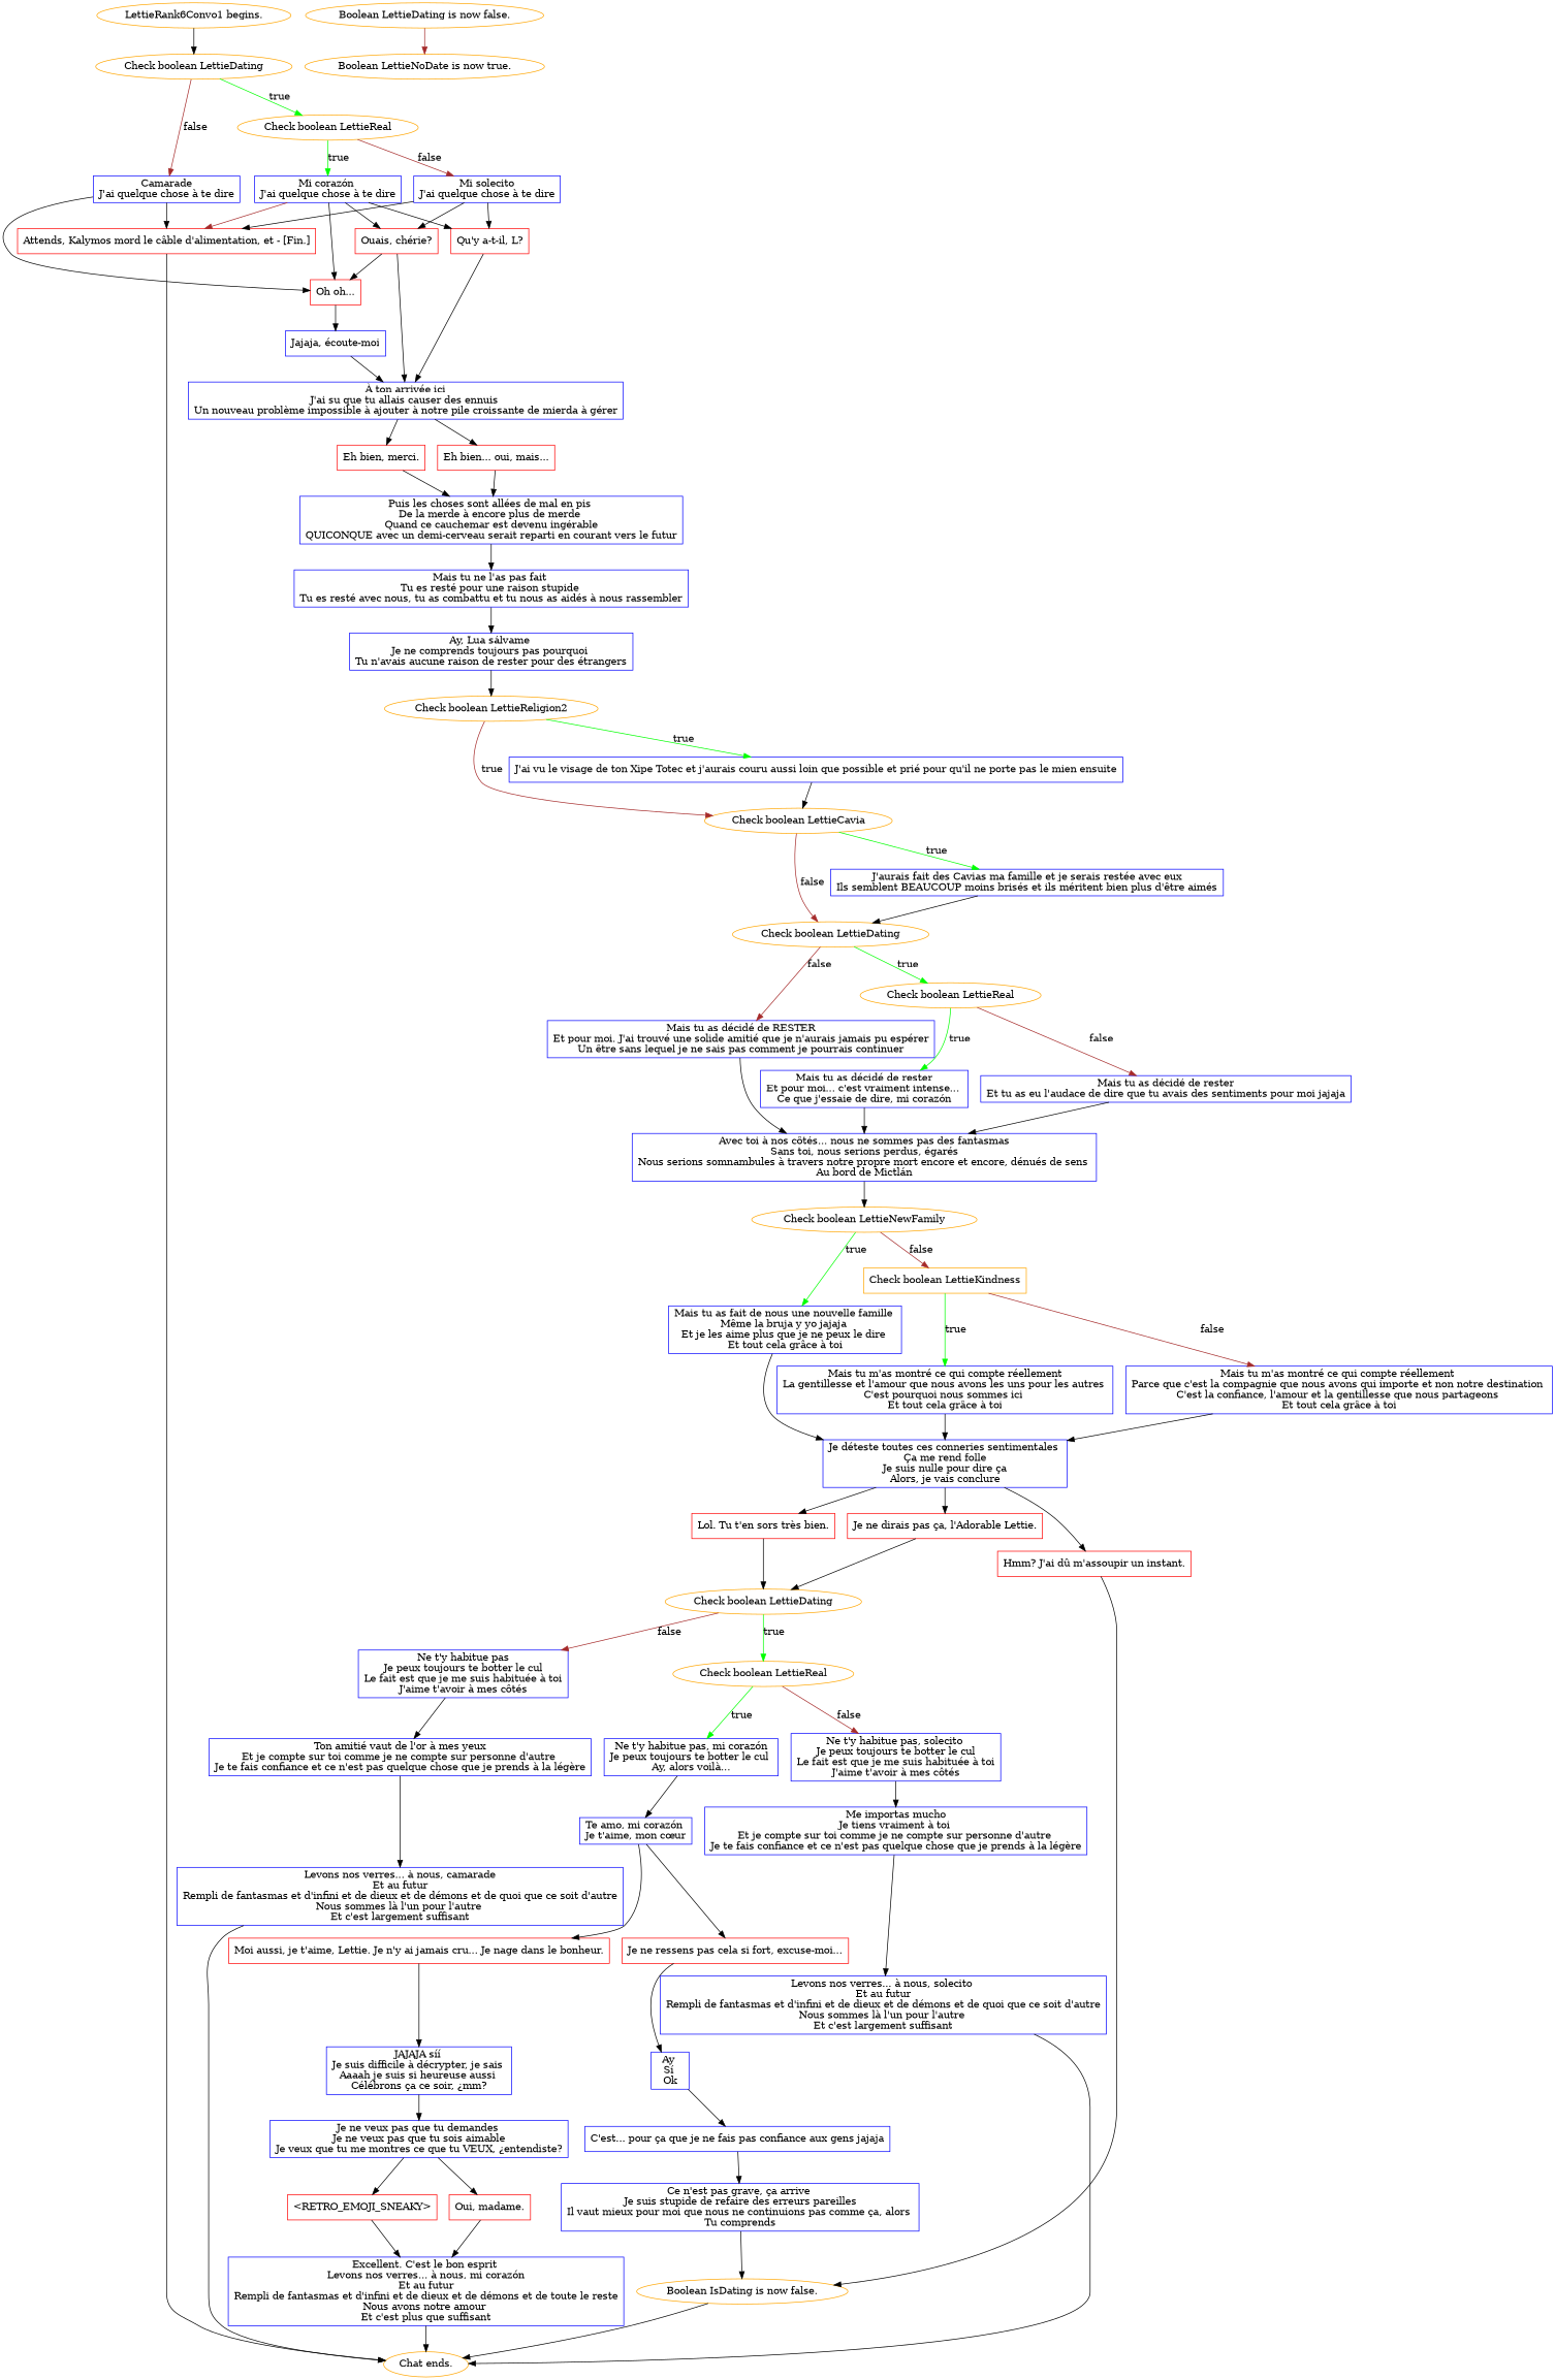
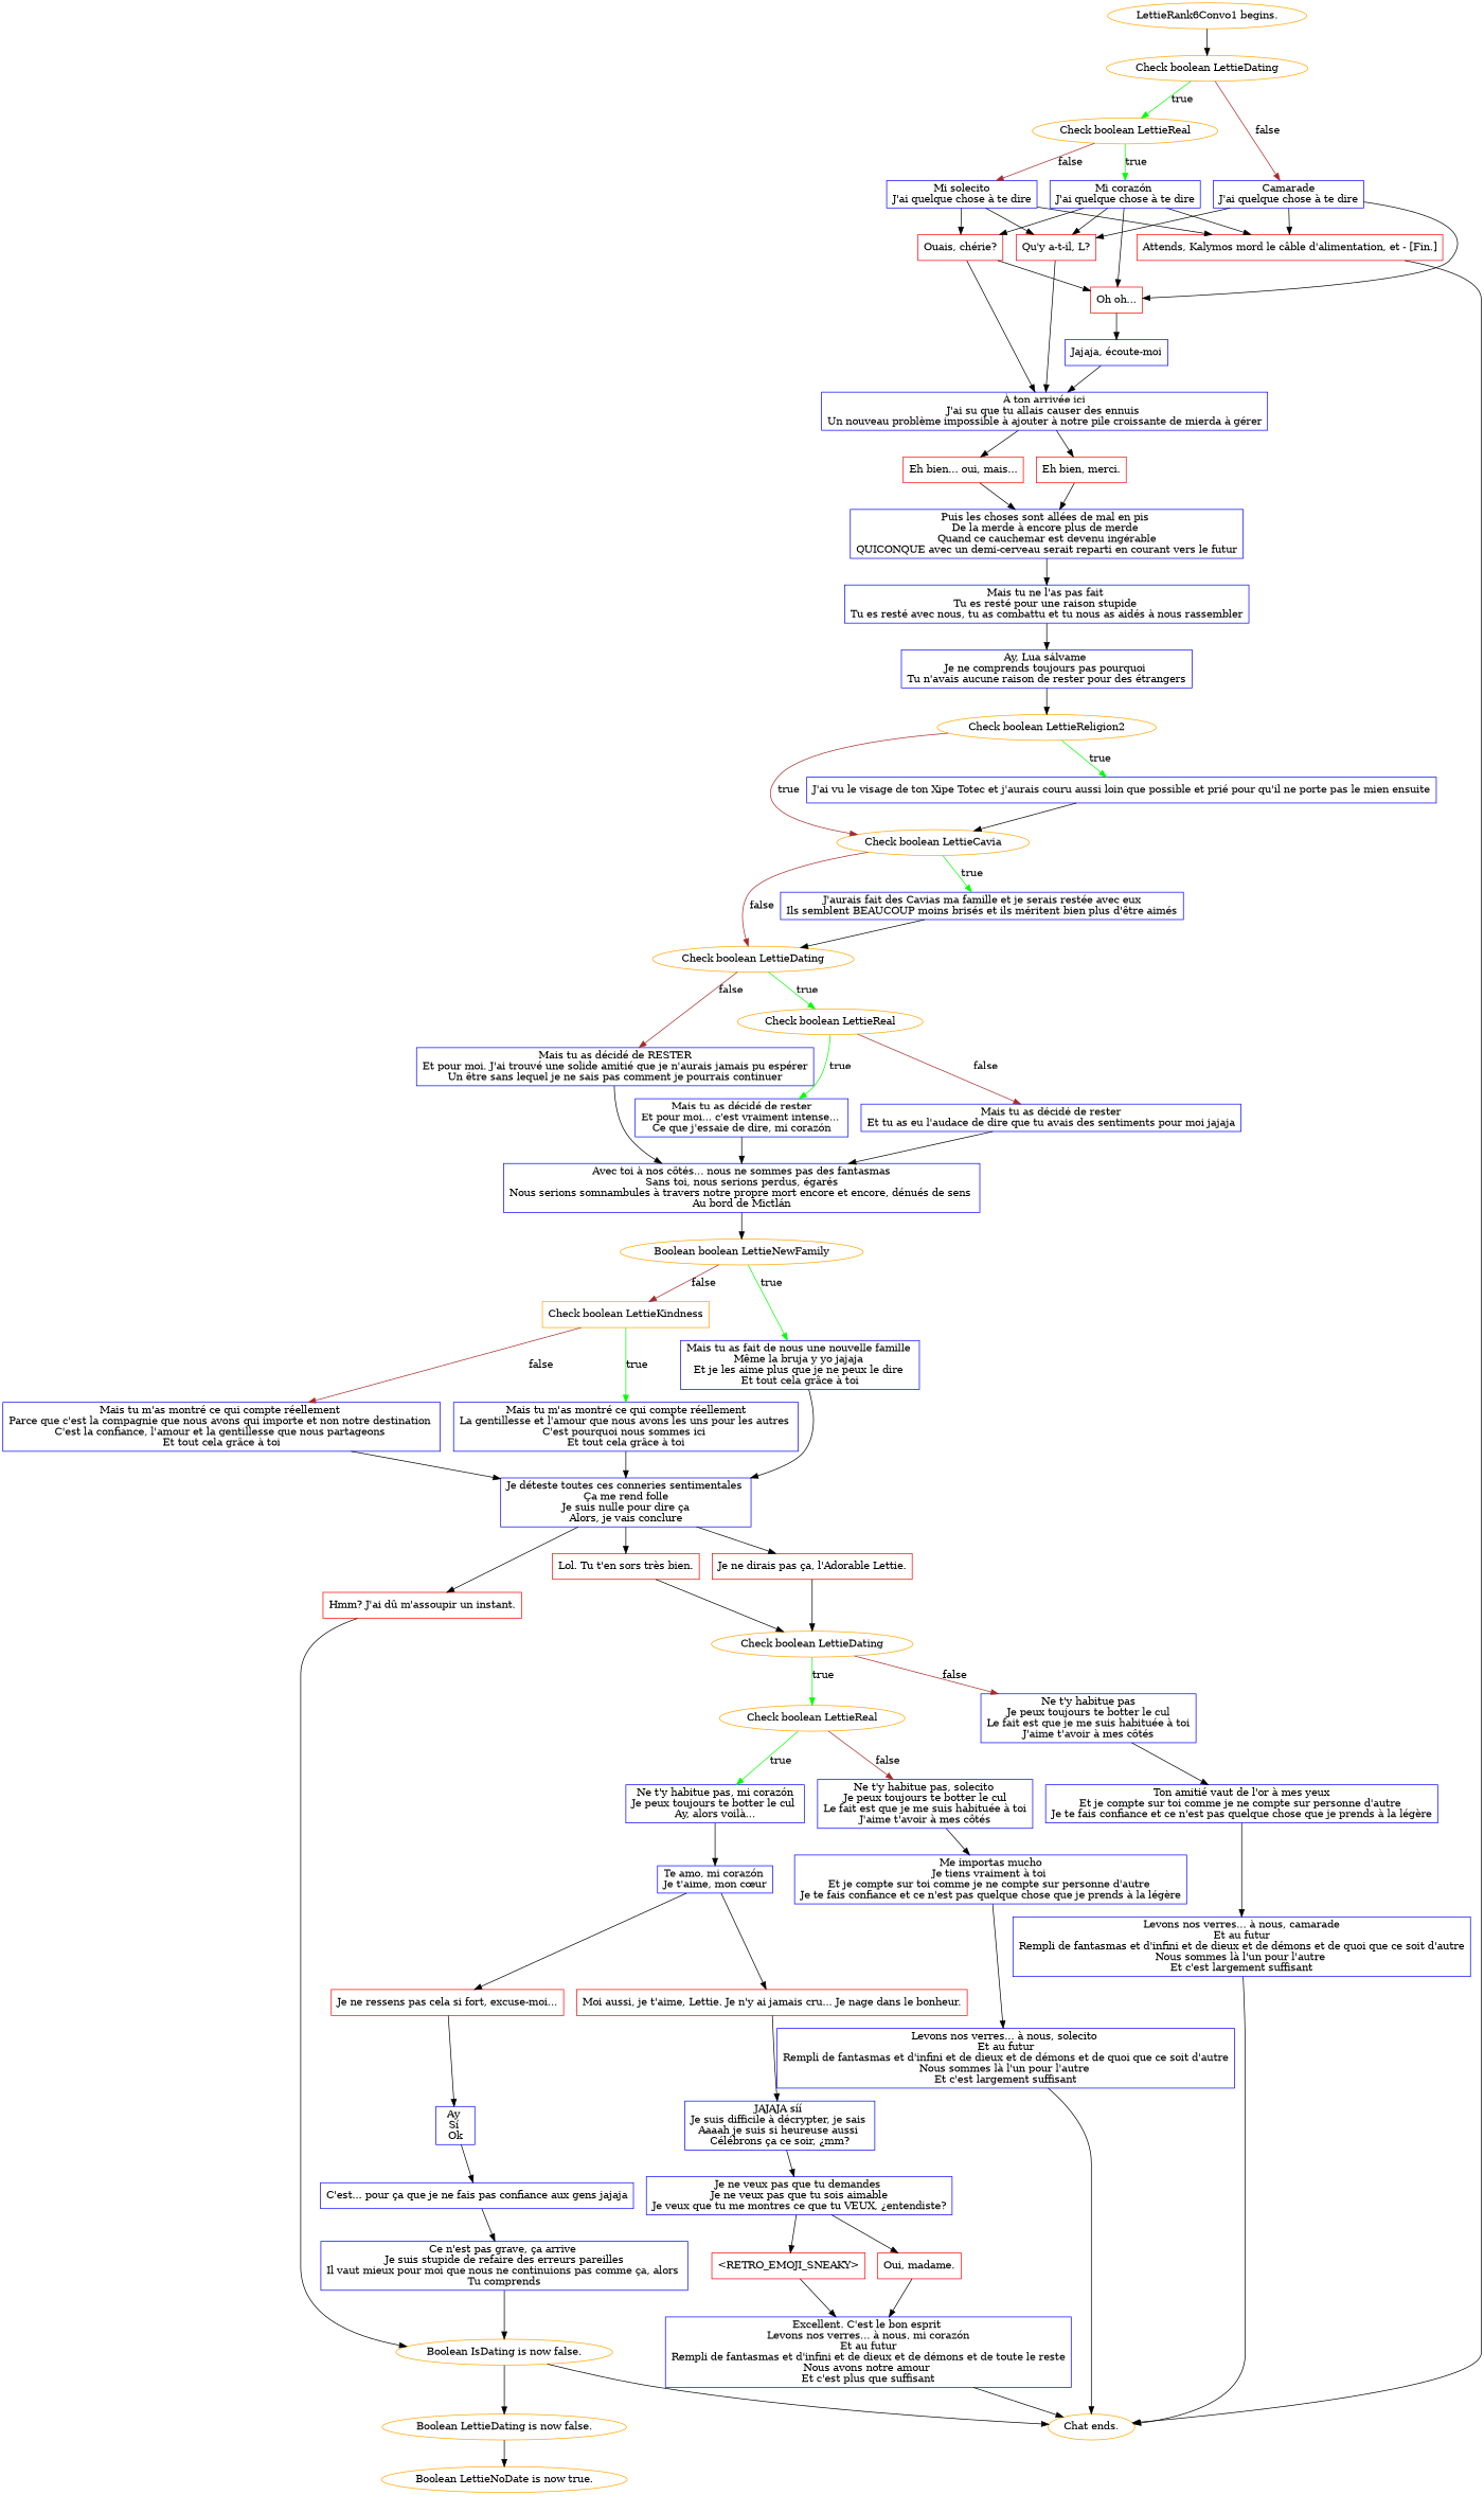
  digraph {
    node [color=blue shape=box]
    "LettieRank6Convo1 begins." [color=orange shape=""]
    n2 [color=orange label="Check boolean LettieDating" shape=""]
    n3 [color=orange label="Check boolean LettieReal" shape=""]
    n4 [label="Camarade\nJ'ai quelque chose à te dire"]
    n5 [label="Mi corazón \nJ'ai quelque chose à te dire"]
    n6 [label="Mi solecito\nJ'ai quelque chose à te dire"]
    n7 [color=red label="Qu'y a-t-il, L?"]
    n8 [color=red label="Oh oh..."]
    n9 [color=red label="Attends, Kalymos mord le câble d'alimentation, et - [Fin.]"]
    n10 [color=red label="Ouais, chérie?"]
    n11 [label="À ton arrivée ici\nJ'ai su que tu allais causer des ennuis \nUn nouveau problème impossible à ajouter à notre pile croissante de mierda à gérer"]
    n12 [label="Jajaja, écoute-moi"]
    "Chat ends." [color=orange shape=""]
    n14 [color=red label="Eh bien, merci."]
    n15 [color=red label="Eh bien... oui, mais..."]
    n16 [label="Puis les choses sont allées de mal en pis \nDe la merde à encore plus de merde \nQuand ce cauchemar est devenu ingérable\nQUICONQUE avec un demi-cerveau serait reparti en courant vers le futur"]
    n17 [label="Mais tu ne l'as pas fait \nTu es resté pour une raison stupide \nTu es resté avec nous, tu as combattu et tu nous as aidés à nous rassembler"]
    n18 [label="Ay, Lua sálvame \nJe ne comprends toujours pas pourquoi \nTu n'avais aucune raison de rester pour des étrangers"]
    n19 [color=orange label="Check boolean LettieReligion2" shape=""]
    n20 [label="J'ai vu le visage de ton Xipe Totec et j'aurais couru aussi loin que possible et prié pour qu'il ne porte pas le mien ensuite"]
    n21 [color=orange label="Check boolean LettieCavia" shape=""]
    n22 [label="J'aurais fait des Cavias ma famille et je serais restée avec eux\nIls semblent BEAUCOUP moins brisés et ils méritent bien plus d'être aimés"]
    n23 [color=orange label="Check boolean LettieDating" shape=""]
    n24 [color=orange label="Check boolean LettieReal" shape=""]
    n25 [label="Mais tu as décidé de RESTER\nEt pour moi. J'ai trouvé une solide amitié que je n'aurais jamais pu espérer\nUn être sans lequel je ne sais pas comment je pourrais continuer"]
    n26 [label="Mais tu as décidé de rester\nEt pour moi... c'est vraiment intense... \nCe que j'essaie de dire, mi corazón"]
    n27 [label="Mais tu as décidé de rester\nEt tu as eu l'audace de dire que tu avais des sentiments pour moi jajaja"]
    n28 [label="Avec toi à nos côtés... nous ne sommes pas des fantasmas\nSans toi, nous serions perdus, égarés\nNous serions somnambules à travers notre propre mort encore et encore, dénués de sens \nAu bord de Mictlán"]
-   n29 [color=orange label="Check boolean LettieNewFamily" shape=""]
+   n29 [color=orange label="Boolean boolean LettieNewFamily" shape=""]
    n30 [label="Mais tu as fait de nous une nouvelle famille \nMême la bruja y yo jajaja \nEt je les aime plus que je ne peux le dire \nEt tout cela grâce à toi"]
    n31 [color=orange label="Check boolean LettieKindness"]
    n32 [label="Je déteste toutes ces conneries sentimentales \nÇa me rend folle\nJe suis nulle pour dire ça\nAlors, je vais conclure"]
    n33 [label="Mais tu m'as montré ce qui compte réellement\nLa gentillesse et l'amour que nous avons les uns pour les autres \nC'est pourquoi nous sommes ici \nEt tout cela grâce à toi"]
    n34 [label="Mais tu m'as montré ce qui compte réellement \nParce que c'est la compagnie que nous avons qui importe et non notre destination \nC'est la confiance, l'amour et la gentillesse que nous partageons \nEt tout cela grâce à toi"]
    n35 [color=red label="Lol. Tu t'en sors très bien."]
    n36 [color=red label="Je ne dirais pas ça, l'Adorable Lettie."]
    n37 [color=red label="Hmm? J'ai dû m'assoupir un instant."]
    n38 [color=orange label="Check boolean LettieDating" shape=""]
    n39 [color=orange label="Boolean IsDating is now false." shape=""]
    n40 [color=orange label="Check boolean LettieReal" shape=""]
    n41 [label="Ne t'y habitue pas\nJe peux toujours te botter le cul\nLe fait est que je me suis habituée à toi\nJ'aime t'avoir à mes côtés"]
    n42 [color=orange label="Boolean LettieDating is now false." shape=""]
    n43 [label="Ne t'y habitue pas, mi corazón\nJe peux toujours te botter le cul \nAy, alors voilà..."]
    n44 [label="Ne t'y habitue pas, solecito \nJe peux toujours te botter le cul\nLe fait est que je me suis habituée à toi\nJ'aime t'avoir à mes côtés"]
    n45 [label="Ton amitié vaut de l'or à mes yeux\nEt je compte sur toi comme je ne compte sur personne d'autre \nJe te fais confiance et ce n'est pas quelque chose que je prends à la légère"]
    n46 [color=orange label="Boolean LettieNoDate is now true." shape=""]
    n47 [label="Te amo, mi corazón \nJe t'aime, mon cœur"]
    n48 [label="Me importas mucho\nJe tiens vraiment à toi \nEt je compte sur toi comme je ne compte sur personne d'autre \nJe te fais confiance et ce n'est pas quelque chose que je prends à la légère"]
    n49 [label="Levons nos verres... à nous, camarade\nEt au futur\nRempli de fantasmas et d'infini et de dieux et de démons et de quoi que ce soit d'autre\nNous sommes là l'un pour l'autre \nEt c'est largement suffisant"]
    n50 [color=red label="Je ne ressens pas cela si fort, excuse-moi..."]
    n51 [color=red label="Moi aussi, je t'aime, Lettie. Je n'y ai jamais cru... Je nage dans le bonheur."]
    n52 [label="Levons nos verres... à nous, solecito \nEt au futur\nRempli de fantasmas et d'infini et de dieux et de démons et de quoi que ce soit d'autre\nNous sommes là l'un pour l'autre \nEt c'est largement suffisant"]
    n53 [label="Ay \nSí \nOk"]
    n54 [label="JAJAJA síí \nJe suis difficile à décrypter, je sais \nAaaah je suis si heureuse aussi \nCélébrons ça ce soir, ¿mm?"]
    n55 [label="C'est... pour ça que je ne fais pas confiance aux gens jajaja"]
    n56 [label="Je ne veux pas que tu demandes \nJe ne veux pas que tu sois aimable\nJe veux que tu me montres ce que tu VEUX, ¿entendiste?"]
    n57 [label="Ce n'est pas grave, ça arrive \nJe suis stupide de refaire des erreurs pareilles\nIl vaut mieux pour moi que nous ne continuions pas comme ça, alors \nTu comprends"]
    n58 [color=red label="Oui, madame."]
    n59 [color=red label="<RETRO_EMOJI_SNEAKY>"]
    n60 [label="Excellent. C'est le bon esprit \nLevons nos verres... à nous, mi corazón\nEt au futur\nRempli de fantasmas et d'infini et de dieux et de démons et de toute le reste\nNous avons notre amour \nEt c'est plus que suffisant"]
    "LettieRank6Convo1 begins." -> n2
    n2 -> n3 [color=green label=true]
    n2 -> n4 [color=brown label=false]
    n3 -> n5 [color=green label=true]
    n3 -> n6 [color=brown label=false]
+   n4 -> n7
    n4 -> n8
    n4 -> n9
    n5 -> n7
    n5 -> n8
-   n5 -> n9 [color=brown]
+   n5 -> n9
    n5 -> n10
    n6 -> n7
    n6 -> n9
    n6 -> n10
    n7 -> n11
    n8 -> n12
    n9 -> "Chat ends."
    n10 -> n8
    n10 -> n11
    n11 -> n14
    n11 -> n15
    n12 -> n11
    n14 -> n16
    n15 -> n16
    n16 -> n17
    n17 -> n18
    n18 -> n19
    n19 -> n20 [color=green label=true]
    n19 -> n21 [color=brown label=true]
    n20 -> n21
    n21 -> n22 [color=green label=true]
    n21 -> n23 [color=brown label=false]
    n22 -> n23
    n23 -> n24 [color=green label=true]
    n23 -> n25 [color=brown label=false]
    n24 -> n26 [color=green label=true]
    n24 -> n27 [color=brown label=false]
    n25 -> n28
    n26 -> n28
    n27 -> n28
    n28 -> n29
    n29 -> n30 [color=green label=true]
    n29 -> n31 [color=brown label=false]
    n30 -> n32
    n31 -> n33 [color=green label=true]
    n31 -> n34 [color=brown label=false]
    n32 -> n35
    n32 -> n36
    n32 -> n37
    n33 -> n32
    n34 -> n32
    n35 -> n38
    n36 -> n38
    n37 -> n39
    n38 -> n40 [color=green label=true]
    n38 -> n41 [color=brown label=false]
    n39 -> "Chat ends."
+   n39 -> n42
    n40 -> n43 [color=green label=true]
    n40 -> n44 [color=brown label=false]
    n41 -> n45
-   n42 -> n46 [color=brown]
+   n42 -> n46
    n43 -> n47
    n44 -> n48
    n45 -> n49
    n47 -> n50
    n47 -> n51
    n48 -> n52
    n49 -> "Chat ends."
    n50 -> n53
    n51 -> n54
    n52 -> "Chat ends."
    n53 -> n55
    n54 -> n56
    n55 -> n57
    n56 -> n58
    n56 -> n59
    n57 -> n39
    n58 -> n60
    n59 -> n60
    n60 -> "Chat ends."
  }
